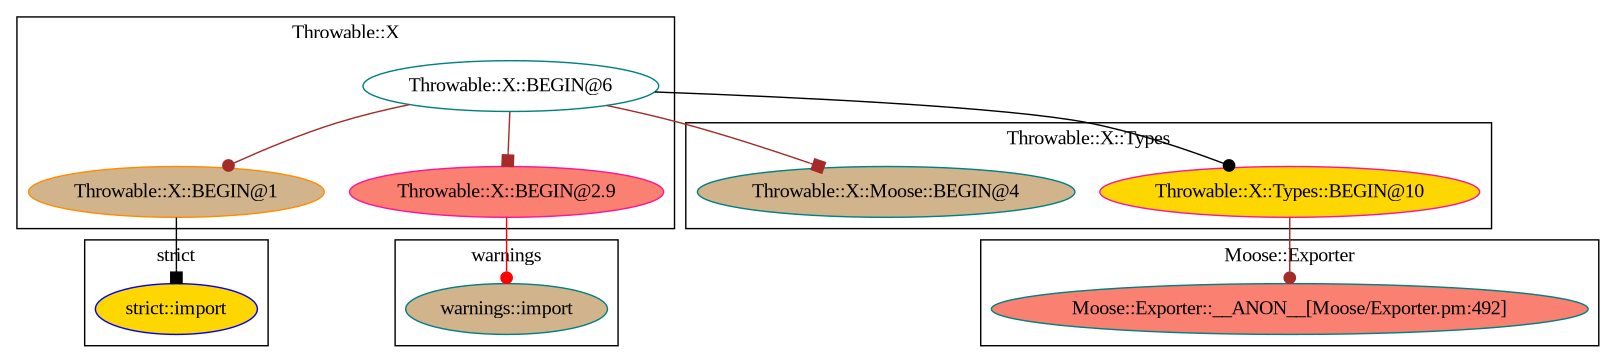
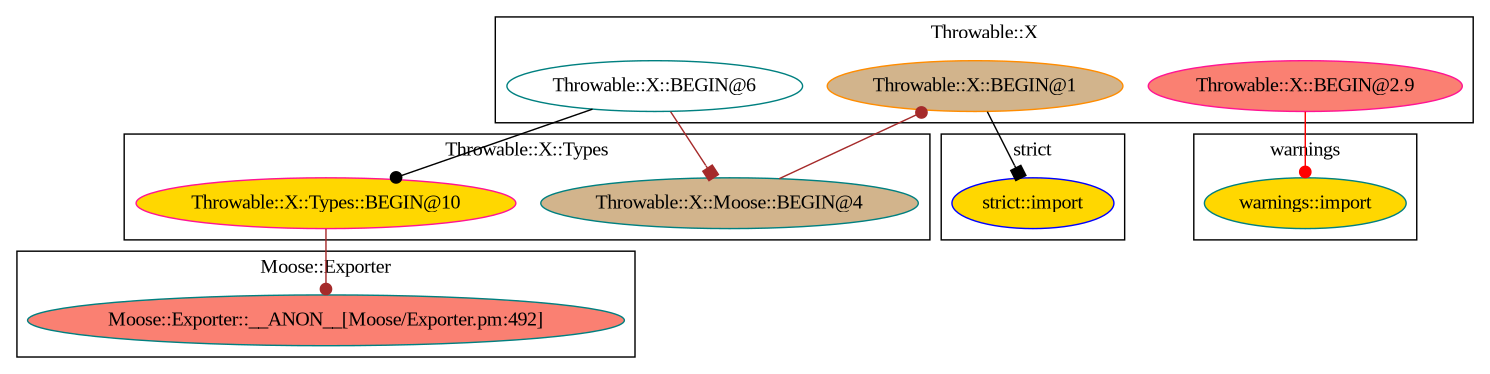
  digraph {
    fontname="Liberation Serif"
    node [color=teal fillcolor=tan fontname="Liberation Serif" style=filled]
    edge [arrowhead=dot color=brown fontname="Liberation Serif"]
    n1 [fillcolor=white label="Throwable::X::BEGIN@6"]
    "Throwable::X::BEGIN@1" [color=darkorange]
    "Throwable::X::BEGIN@2.9" [color=deeppink fillcolor=salmon]
-   "warnings::import"
+   "warnings::import" [fillcolor=gold]
    "Throwable::X::Types::BEGIN@10" [color=deeppink fillcolor=gold]
    n6 [label="Throwable::X::Moose::BEGIN@4"]
    "Moose::Exporter::__ANON__[Moose/Exporter.pm:492]" [fillcolor=salmon]
    "strict::import" [color=blue fillcolor=gold]
    subgraph cluster_1 {
      label="Throwable::X"
      n1
      "Throwable::X::BEGIN@1"
      "Throwable::X::BEGIN@2.9"
    }
    subgraph cluster_2 {
      label=warnings
      "warnings::import"
    }
    subgraph cluster_3 {
      label="Throwable::X::Types"
      "Throwable::X::Types::BEGIN@10"
      n6
    }
    subgraph cluster_4 {
      label="Moose::Exporter"
      "Moose::Exporter::__ANON__[Moose/Exporter.pm:492]"
    }
    subgraph cluster_5 {
      label="strict"
      "strict::import"
    }
-   n1 -> "Throwable::X::BEGIN@1"
-   n1 -> "Throwable::X::BEGIN@2.9" [arrowhead=box]
+   n6 -> "Throwable::X::BEGIN@1"
    n1 -> "Throwable::X::Types::BEGIN@10" [color=black]
    n1 -> n6 [arrowhead=box]
    "Throwable::X::BEGIN@1" -> "strict::import" [arrowhead=box color=black]
    "Throwable::X::BEGIN@2.9" -> "warnings::import" [color=red]
    "Throwable::X::Types::BEGIN@10" -> "Moose::Exporter::__ANON__[Moose/Exporter.pm:492]"
  }
